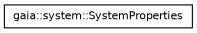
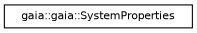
  digraph {
    rankdir=LR
-   n1 [color=black fillcolor=white fontname=Helvetica fontsize=10 height=0.2 label="gaia::system::SystemProperties" shape=record style=filled width=0.4]
+   n1 [color=black fillcolor=white fontname=Helvetica fontsize=10 height=0.2 label="gaia::gaia::SystemProperties" shape=record style=filled width=0.4]
  }
